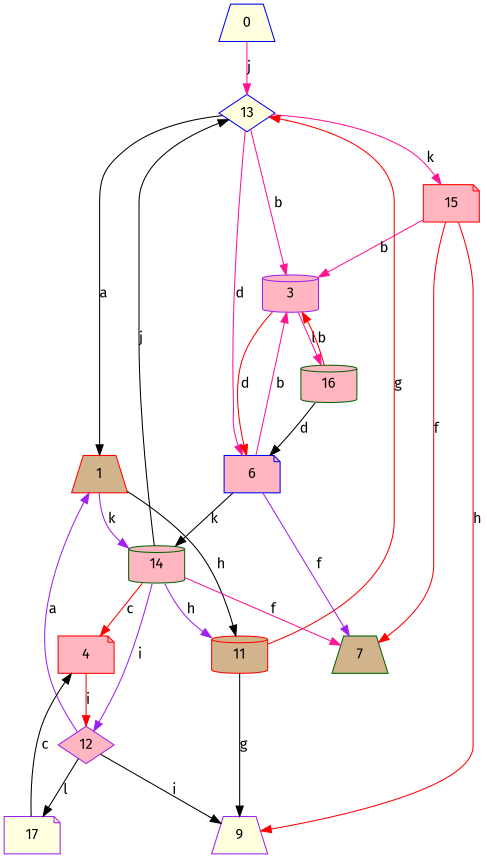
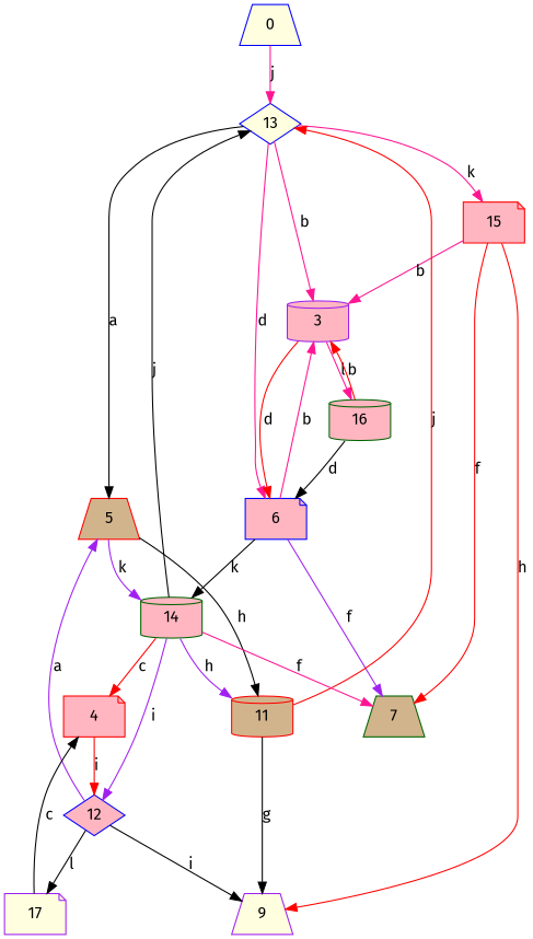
  strict digraph {
    fontname="Fira Sans"
    node [color=blue fillcolor=lightpink fontname="Fira Sans" shape=trapezium style=filled]
    edge [color=black fontname="Fira Sans"]
    0 [fillcolor=lightyellow]
    13 [fillcolor=lightyellow shape=diamond]
    4 [color=red shape=note]
-   12 [color=purple shape=diamond]
-   1 [color=red fillcolor=tan]
+   12 [shape=diamond]
+   1 [color=red fillcolor=tan label=5]
    3 [color=purple shape=cylinder]
    6 [shape=note]
    15 [color=red shape=note]
    11 [color=red fillcolor=tan shape=cylinder]
    14 [color=darkgreen shape=cylinder]
    9 [color=purple fillcolor=lightyellow]
    7 [color=darkgreen fillcolor=tan]
    16 [color=darkgreen shape=cylinder]
    17 [color=purple fillcolor=lightyellow shape=note]
    0 -> 13 [color=deeppink label=j]
    13 -> 1 [label=a]
    13 -> 3 [color=deeppink label=b]
    13 -> 6 [color=deeppink label=d]
    13 -> 15 [color=deeppink label=k]
    4 -> 12 [color=red label=i]
    12 -> 1 [color=purple label=a]
    12 -> 9 [label=i]
    12 -> 17 [label=l]
    1 -> 11 [label=h]
    1 -> 14 [color=purple label=k]
    3 -> 6 [color=red label=d]
    3 -> 16 [color=deeppink label=l]
    6 -> 3 [color=deeppink label=b]
    6 -> 14 [label=k]
    6 -> 7 [color=purple label=f]
    15 -> 3 [color=deeppink label=b]
    15 -> 9 [color=red label=h]
    15 -> 7 [color=red label=f]
-   11 -> 13 [color=red label=g]
+   11 -> 13 [color=red label=j]
    11 -> 9 [label=g]
    14 -> 13 [label=j]
    14 -> 4 [color=red label=c]
    14 -> 12 [color=purple label=i]
    14 -> 11 [color=purple label=h]
    14 -> 7 [color=deeppink label=f]
    16 -> 3 [color=red label=b]
    16 -> 6 [label=d]
    17 -> 4 [label=c]
  }
